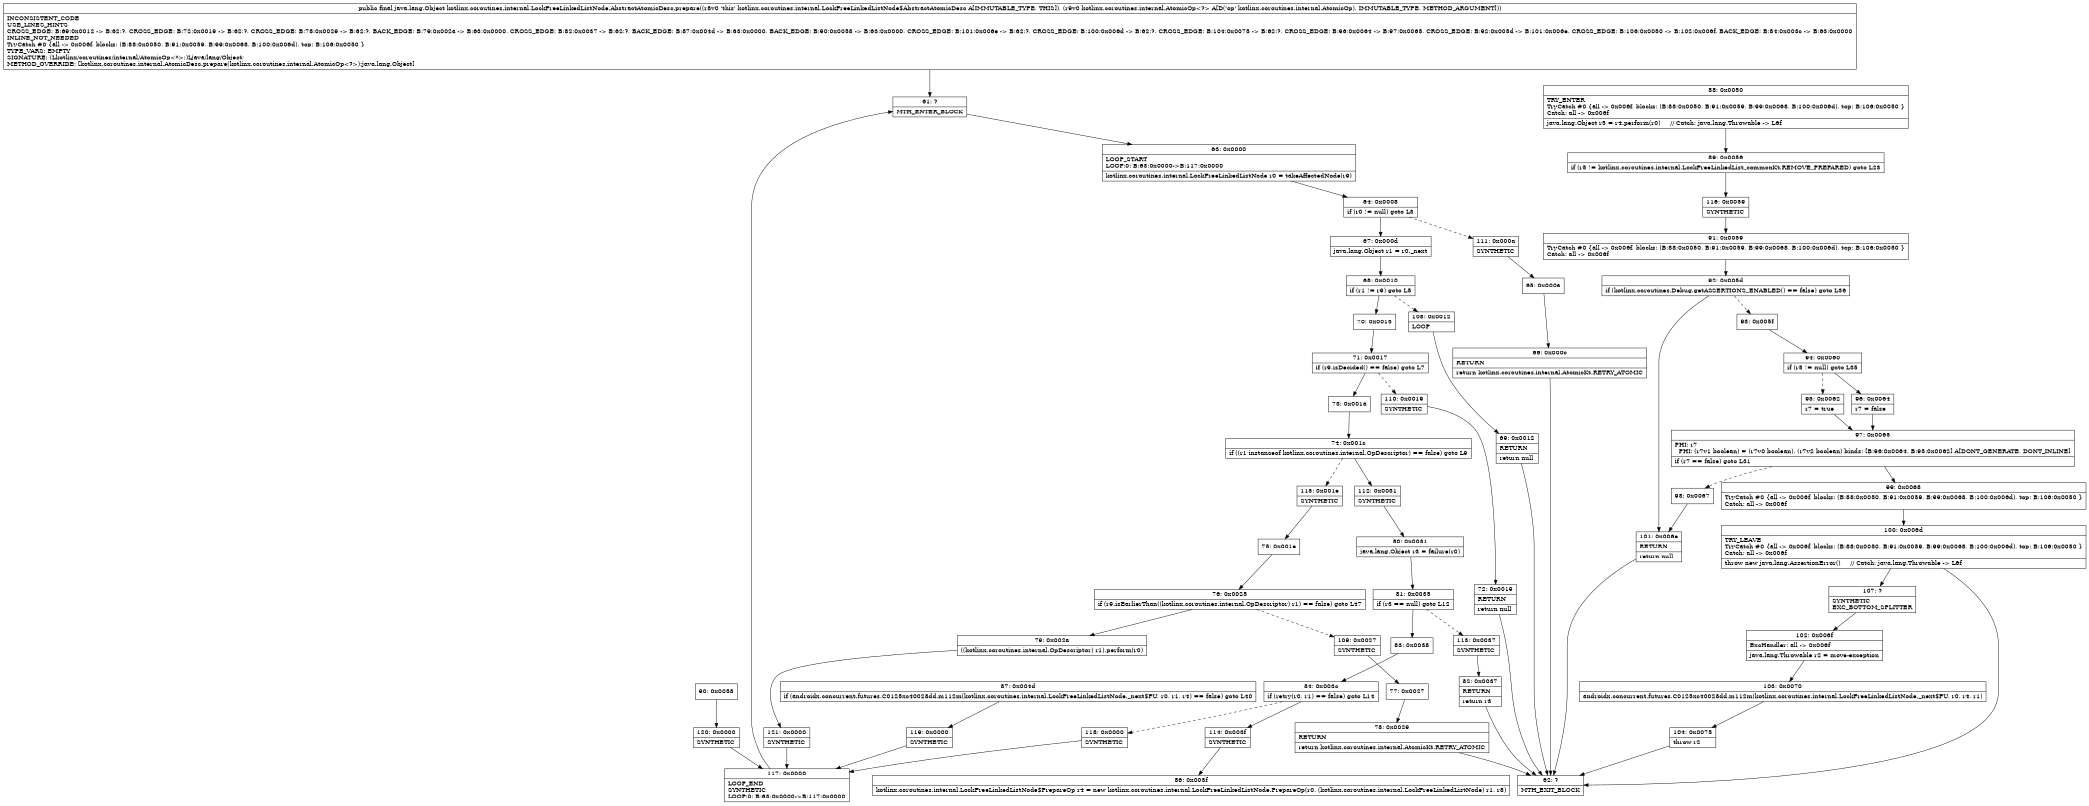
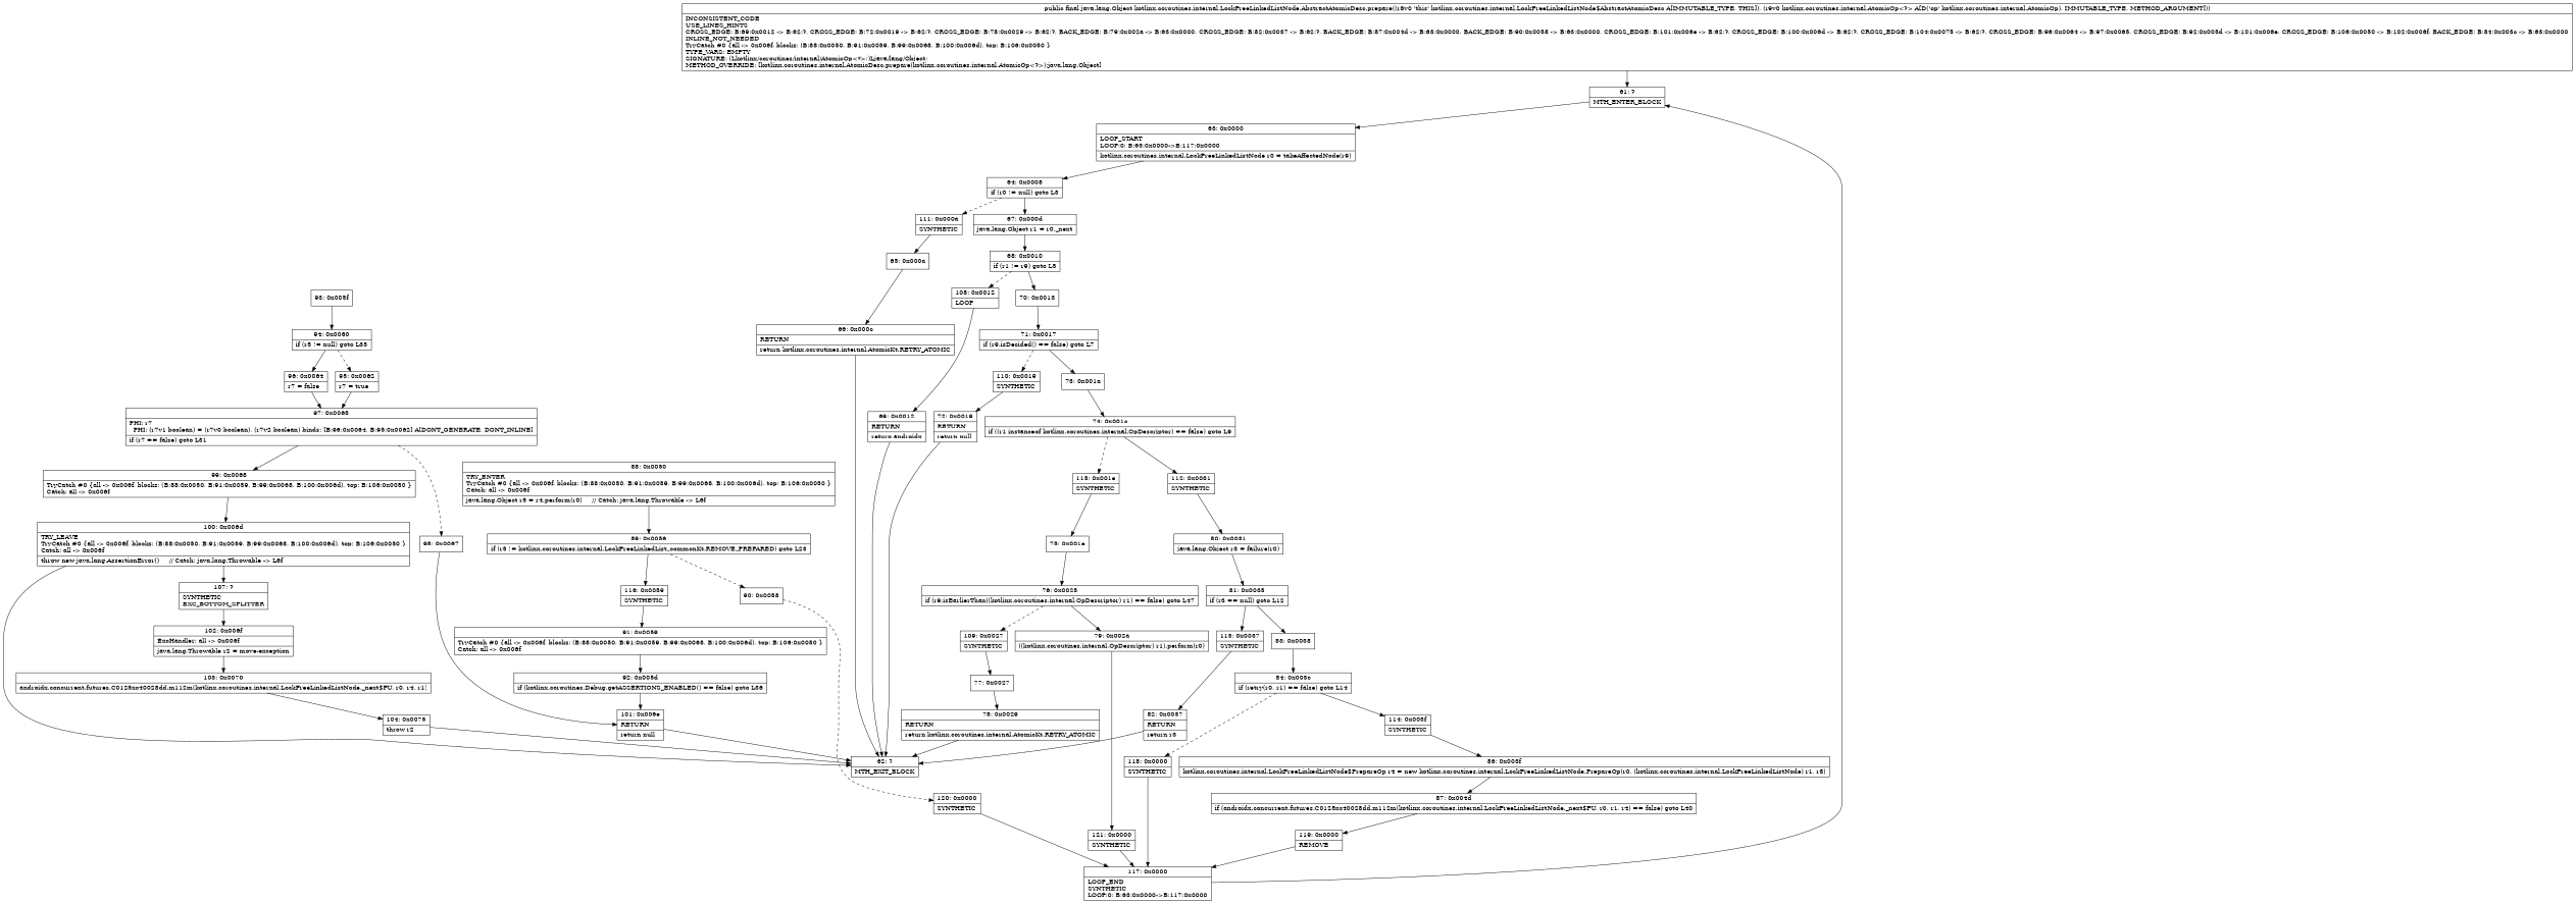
  digraph {
    node [shape=record]
    n1 [label="{61\:\ ?|MTH_ENTER_BLOCK\l}"]
    n2 [label="{63\:\ 0x0000|LOOP_START\lLOOP:0: B:63:0x0000\-\>B:117:0x0000\l|kotlinx.coroutines.internal.LockFreeLinkedListNode r0 = takeAffectedNode(r9)\l}"]
    n3 [label="{64\:\ 0x0008|if (r0 != null) goto L3\l}"]
    n4 [label="{67\:\ 0x000d|java.lang.Object r1 = r0._next\l}"]
    n5 [label="{111\:\ 0x000a|SYNTHETIC\l}"]
    n6 [label="{68\:\ 0x0010|if (r1 != r9) goto L5\l}"]
    n7 [label="{65\:\ 0x000a}"]
    n8 [label="{70\:\ 0x0013}"]
    n9 [label="{108\:\ 0x0012|LOOP\l}"]
    n10 [label="{71\:\ 0x0017|if (r9.isDecided() == false) goto L7\l}"]
-   n11 [label="{69\:\ 0x0012|RETURN\l|return null\l}"]
+   n11 [label="{69\:\ 0x0012|RETURN\l|return androidx\l}"]
    n12 [label="{73\:\ 0x001a}"]
    n13 [label="{110\:\ 0x0019|SYNTHETIC\l}"]
    n14 [label="{74\:\ 0x001c|if ((r1 instanceof kotlinx.coroutines.internal.OpDescriptor) == false) goto L9\l}"]
    n15 [label="{72\:\ 0x0019|RETURN\l|return null\l}"]
    n16 [label="{112\:\ 0x0031|SYNTHETIC\l}"]
    n17 [label="{115\:\ 0x001e|SYNTHETIC\l}"]
    n18 [label="{80\:\ 0x0031|java.lang.Object r3 = failure(r0)\l}"]
    n19 [label="{75\:\ 0x001e}"]
    n20 [label="{81\:\ 0x0035|if (r3 == null) goto L12\l}"]
    n21 [label="{83\:\ 0x0038}"]
    n22 [label="{113\:\ 0x0037|SYNTHETIC\l}"]
    n23 [label="{84\:\ 0x003c|if (retry(r0, r1) == false) goto L14\l}"]
    n24 [label="{82\:\ 0x0037|RETURN\l|return r3\l}"]
    n25 [label="{114\:\ 0x003f|SYNTHETIC\l}"]
    n26 [label="{118\:\ 0x0000|SYNTHETIC\l}"]
    n27 [label="{86\:\ 0x003f|kotlinx.coroutines.internal.LockFreeLinkedListNode$PrepareOp r4 = new kotlinx.coroutines.internal.LockFreeLinkedListNode.PrepareOp(r0, (kotlinx.coroutines.internal.LockFreeLinkedListNode) r1, r8)\l}"]
    n28 [label="{117\:\ 0x0000|LOOP_END\lSYNTHETIC\lLOOP:0: B:63:0x0000\-\>B:117:0x0000\l}"]
    n29 [label="{87\:\ 0x004d|if (androidx.concurrent.futures.C0125xc40028dd.m112m(kotlinx.coroutines.internal.LockFreeLinkedListNode._next$FU, r0, r1, r4) == false) goto L40\l}"]
-   n30 [label="{119\:\ 0x0000|SYNTHETIC\l}"]
+   n30 [label="{119\:\ 0x0000|REMOVE\l}"]
    n31 [label="{88\:\ 0x0050|TRY_ENTER\lTryCatch #0 \{all \-\> 0x006f, blocks: (B:88:0x0050, B:91:0x0059, B:99:0x0068, B:100:0x006d), top: B:106:0x0050 \}\lCatch: all \-\> 0x006f\l|java.lang.Object r5 = r4.perform(r0)     \/\/ Catch: java.lang.Throwable \-\> L6f\l}"]
    n32 [label="{89\:\ 0x0056|if (r5 != kotlinx.coroutines.internal.LockFreeLinkedList_commonKt.REMOVE_PREPARED) goto L23\l}"]
    n33 [label="{102\:\ 0x006f|ExcHandler: all \-\> 0x006f\l|java.lang.Throwable r2 = move\-exception\l}"]
    n34 [label="{103\:\ 0x0070|androidx.concurrent.futures.C0125xc40028dd.m112m(kotlinx.coroutines.internal.LockFreeLinkedListNode._next$FU, r0, r4, r1)\l}"]
    n35 [label="{90\:\ 0x0058}"]
    n36 [label="{116\:\ 0x0059|SYNTHETIC\l}"]
    n37 [label="{120\:\ 0x0000|SYNTHETIC\l}"]
    n38 [label="{91\:\ 0x0059|TryCatch #0 \{all \-\> 0x006f, blocks: (B:88:0x0050, B:91:0x0059, B:99:0x0068, B:100:0x006d), top: B:106:0x0050 \}\lCatch: all \-\> 0x006f\l}"]
    n39 [label="{92\:\ 0x005d|if (kotlinx.coroutines.Debug.getASSERTIONS_ENABLED() == false) goto L36\l}"]
    n40 [label="{93\:\ 0x005f}"]
    n41 [label="{101\:\ 0x006e|RETURN\l|return null\l}"]
    n42 [label="{94\:\ 0x0060|if (r5 != null) goto L35\l}"]
    n43 [label="{62\:\ ?|MTH_EXIT_BLOCK\l}"]
    n44 [label="{95\:\ 0x0062|r7 = true\l}"]
    n45 [label="{96\:\ 0x0064|r7 = false\l}"]
    n46 [label="{97\:\ 0x0065|PHI: r7 \l  PHI: (r7v1 boolean) = (r7v0 boolean), (r7v2 boolean) binds: [B:96:0x0064, B:95:0x0062] A[DONT_GENERATE, DONT_INLINE]\l|if (r7 == false) goto L31\l}"]
    n47 [label="{98\:\ 0x0067}"]
    n48 [label="{99\:\ 0x0068|TryCatch #0 \{all \-\> 0x006f, blocks: (B:88:0x0050, B:91:0x0059, B:99:0x0068, B:100:0x006d), top: B:106:0x0050 \}\lCatch: all \-\> 0x006f\l}"]
    n49 [label="{100\:\ 0x006d|TRY_LEAVE\lTryCatch #0 \{all \-\> 0x006f, blocks: (B:88:0x0050, B:91:0x0059, B:99:0x0068, B:100:0x006d), top: B:106:0x0050 \}\lCatch: all \-\> 0x006f\l|throw new java.lang.AssertionError()     \/\/ Catch: java.lang.Throwable \-\> L6f\l}"]
    n50 [label="{107\:\ ?|SYNTHETIC\lEXC_BOTTOM_SPLITTER\l}"]
    n51 [label="{104\:\ 0x0075|throw r2\l}"]
    n52 [label="{76\:\ 0x0025|if (r9.isEarlierThan((kotlinx.coroutines.internal.OpDescriptor) r1) == false) goto L47\l}"]
    n53 [label="{79\:\ 0x002a|((kotlinx.coroutines.internal.OpDescriptor) r1).perform(r0)\l}"]
    n54 [label="{109\:\ 0x0027|SYNTHETIC\l}"]
    n55 [label="{121\:\ 0x0000|SYNTHETIC\l}"]
    n56 [label="{77\:\ 0x0027}"]
    n57 [label="{78\:\ 0x0029|RETURN\l|return kotlinx.coroutines.internal.AtomicKt.RETRY_ATOMIC\l}"]
    n58 [label="{66\:\ 0x000c|RETURN\l|return kotlinx.coroutines.internal.AtomicKt.RETRY_ATOMIC\l}"]
    n59 [label="{public final java.lang.Object kotlinx.coroutines.internal.LockFreeLinkedListNode.AbstractAtomicDesc.prepare((r8v0 'this' kotlinx.coroutines.internal.LockFreeLinkedListNode$AbstractAtomicDesc A[IMMUTABLE_TYPE, THIS]), (r9v0 kotlinx.coroutines.internal.AtomicOp\<?\> A[D('op' kotlinx.coroutines.internal.AtomicOp), IMMUTABLE_TYPE, METHOD_ARGUMENT]))  | INCONSISTENT_CODE\lUSE_LINES_HINTS\lCROSS_EDGE: B:69:0x0012 \-\> B:62:?, CROSS_EDGE: B:72:0x0019 \-\> B:62:?, CROSS_EDGE: B:78:0x0029 \-\> B:62:?, BACK_EDGE: B:79:0x002a \-\> B:63:0x0000, CROSS_EDGE: B:82:0x0037 \-\> B:62:?, BACK_EDGE: B:87:0x004d \-\> B:63:0x0000, BACK_EDGE: B:90:0x0058 \-\> B:63:0x0000, CROSS_EDGE: B:101:0x006e \-\> B:62:?, CROSS_EDGE: B:100:0x006d \-\> B:62:?, CROSS_EDGE: B:104:0x0075 \-\> B:62:?, CROSS_EDGE: B:96:0x0064 \-\> B:97:0x0065, CROSS_EDGE: B:92:0x005d \-\> B:101:0x006e, CROSS_EDGE: B:106:0x0050 \-\> B:102:0x006f, BACK_EDGE: B:84:0x003c \-\> B:63:0x0000\lINLINE_NOT_NEEDED\lTryCatch #0 \{all \-\> 0x006f, blocks: (B:88:0x0050, B:91:0x0059, B:99:0x0068, B:100:0x006d), top: B:106:0x0050 \}\lTYPE_VARS: EMPTY\lSIGNATURE: (Lkotlinx\/coroutines\/internal\/AtomicOp\<*\>;)Ljava\/lang\/Object;\lMETHOD_OVERRIDE: [kotlinx.coroutines.internal.AtomicDesc.prepare(kotlinx.coroutines.internal.AtomicOp\<?\>):java.lang.Object]\l}"]
    n1 -> n2
    n2 -> n3
    n3 -> n4
    n3 -> n5 [style=dashed]
    n4 -> n6
    n5 -> n7
    n6 -> n8
    n6 -> n9 [style=dashed]
    n7 -> n58
    n8 -> n10
    n9 -> n11
    n10 -> n12
    n10 -> n13 [style=dashed]
    n11 -> n43
    n12 -> n14
    n13 -> n15
    n14 -> n16
    n14 -> n17 [style=dashed]
    n15 -> n43
    n16 -> n18
    n17 -> n19
    n18 -> n20
    n19 -> n52
    n20 -> n21
-   n20 -> n22 [style=dashed]
+   n20 -> n22 [style=solid]
    n21 -> n23
    n22 -> n24
    n23 -> n25
    n23 -> n26 [style=dashed]
    n24 -> n43
    n25 -> n27
    n26 -> n28
+   n27 -> n29
    n28 -> n1
    n29 -> n30
    n30 -> n28
    n31 -> n32
+   n32 -> n35 [style=dashed]
    n32 -> n36
    n33 -> n34
    n34 -> n51
-   n35 -> n37
+   n35 -> n37 [style=dashed]
    n36 -> n38
    n37 -> n28
    n38 -> n39
-   n39 -> n40 [style=dashed]
    n39 -> n41
    n40 -> n42
    n41 -> n43
    n42 -> n44 [style=dashed]
    n42 -> n45
    n44 -> n46
    n45 -> n46
    n46 -> n47 [style=dashed]
    n46 -> n48
    n47 -> n41
    n48 -> n49
    n49 -> n43
    n49 -> n50
    n50 -> n33
    n51 -> n43
    n52 -> n53
    n52 -> n54 [style=dashed]
    n53 -> n55
    n54 -> n56
    n55 -> n28
    n56 -> n57
    n57 -> n43
    n58 -> n43
    n59 -> n1
  }
